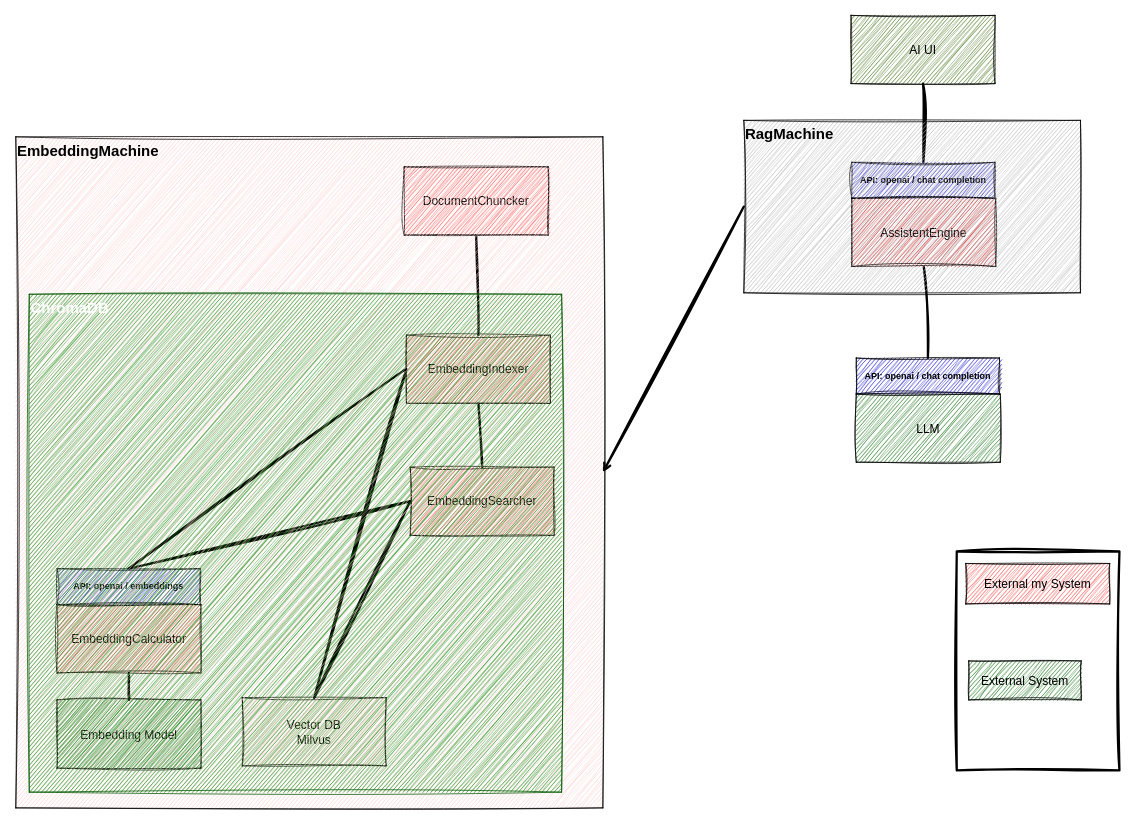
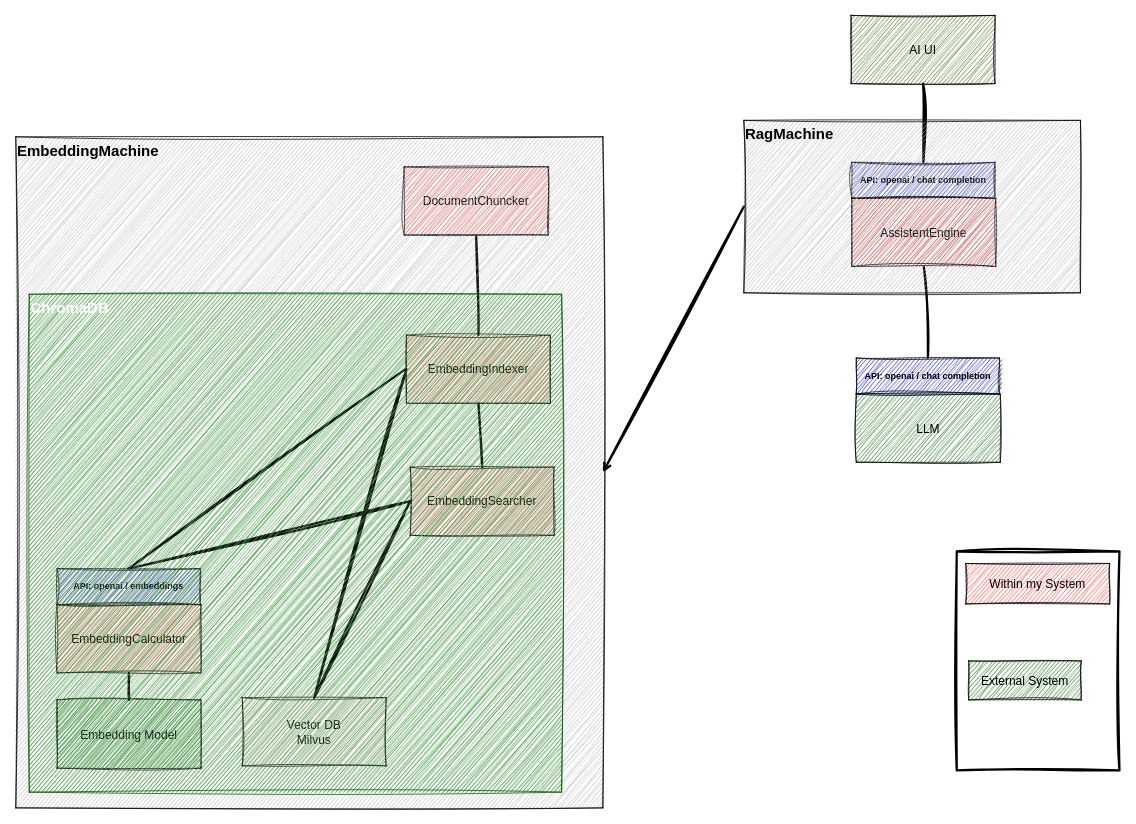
  <mxCell id="0" />
  <mxCell id="1" parent="0" />
  <mxCell id="2" value="" style="rounded=0;whiteSpace=wrap;html=1;fontSize=12;fillColor=none;sketch=1;curveFitting=1;jiggle=2;strokeWidth=3;" parent="1" vertex="1"><mxGeometry x="1275" y="735" width="217" height="292" as="geometry" /></mxCell>
  <mxCell id="3" value="Vector DB&lt;br&gt;Milvus" style="rounded=0;whiteSpace=wrap;html=1;fontSize=16;fillStyle=auto;fillColor=#FFCCCC;sketch=1;curveFitting=1;jiggle=2;" parent="1" vertex="1"><mxGeometry x="322" y="930" width="192" height="91" as="geometry" /></mxCell>
  <mxCell id="4" value="EmbeddingIndexer" style="rounded=0;whiteSpace=wrap;html=1;fontSize=16;fillStyle=auto;fillColor=#FF3333;sketch=1;curveFitting=1;jiggle=2;" parent="1" vertex="1"><mxGeometry x="541" y="446.5" width="192" height="91" as="geometry" /></mxCell>
  <mxCell id="5" value="" style="edgeStyle=none;html=1;entryX=0.5;entryY=0;entryDx=0;entryDy=0;exitX=0;exitY=0.5;exitDx=0;exitDy=0;endArrow=none;endFill=0;strokeWidth=3;sketch=1;curveFitting=1;jiggle=2;" parent="1" source="4" target="3" edge="1"><mxGeometry relative="1" as="geometry"><mxPoint x="453.394" y="503.5" as="sourcePoint" /><mxPoint x="513" y="566" as="targetPoint" /></mxGeometry></mxCell>
  <mxCell id="6" value="EmbeddingSearcher" style="rounded=0;whiteSpace=wrap;html=1;fontSize=16;fillStyle=auto;fillColor=#FF3333;sketch=1;curveFitting=1;jiggle=2;" parent="1" vertex="1"><mxGeometry x="546" y="622.5" width="192" height="91" as="geometry" /></mxCell>
  <mxCell id="7" value="" style="edgeStyle=none;html=1;entryX=0.5;entryY=0;entryDx=0;entryDy=0;exitX=0;exitY=0.5;exitDx=0;exitDy=0;endArrow=none;endFill=0;strokeWidth=3;sketch=1;curveFitting=1;jiggle=2;" parent="1" source="6" target="3" edge="1"><mxGeometry relative="1" as="geometry"><mxPoint x="576" y="679.5" as="sourcePoint" /><mxPoint x="442" y="644" as="targetPoint" /></mxGeometry></mxCell>
  <mxCell id="8" value="AI UI" style="rounded=0;whiteSpace=wrap;html=1;fontSize=16;fillStyle=auto;fillColor=#336600;sketch=1;curveFitting=1;jiggle=2;" parent="1" vertex="1"><mxGeometry x="1134" y="20" width="192" height="91" as="geometry" /></mxCell>
  <mxCell id="9" value="" style="edgeStyle=none;html=1;exitX=0.5;exitY=1;exitDx=0;exitDy=0;endArrow=none;endFill=0;strokeWidth=3;sketch=1;curveFitting=1;jiggle=2;entryX=0.5;entryY=0;entryDx=0;entryDy=0;" parent="1" source="23" target="19" edge="1"><mxGeometry relative="1" as="geometry"><mxPoint x="1231" y="353" as="sourcePoint" /><mxPoint x="1247" y="501" as="targetPoint" /></mxGeometry></mxCell>
  <mxCell id="10" value="" style="edgeStyle=none;html=1;exitX=0.5;exitY=1;exitDx=0;exitDy=0;endArrow=none;endFill=0;strokeWidth=3;sketch=1;curveFitting=1;jiggle=2;entryX=0.5;entryY=0;entryDx=0;entryDy=0;" parent="1" source="8" target="24" edge="1"><mxGeometry relative="1" as="geometry"><mxPoint x="1241" y="423" as="sourcePoint" /><mxPoint x="1237" y="240" as="targetPoint" /></mxGeometry></mxCell>
  <mxCell id="11" value="" style="edgeStyle=none;html=1;entryX=0.5;entryY=1;entryDx=0;entryDy=0;exitX=0.5;exitY=0;exitDx=0;exitDy=0;endArrow=none;endFill=0;strokeWidth=3;sketch=1;curveFitting=1;jiggle=2;" parent="1" source="6" target="4" edge="1"><mxGeometry relative="1" as="geometry"><mxPoint x="717" y="675" as="sourcePoint" /><mxPoint x="508" y="678" as="targetPoint" /></mxGeometry></mxCell>
  <mxCell id="12" value="" style="edgeStyle=none;html=1;endArrow=none;endFill=0;strokeWidth=3;sketch=1;curveFitting=1;jiggle=2;entryX=0.5;entryY=0;entryDx=0;entryDy=0;" parent="1" target="16" edge="1"><mxGeometry relative="1" as="geometry"><mxPoint x="539" y="492.5" as="sourcePoint" /><mxPoint x="550" y="749.5" as="targetPoint" /></mxGeometry></mxCell>
  <mxCell id="13" value="" style="edgeStyle=none;html=1;entryX=0.5;entryY=0;entryDx=0;entryDy=0;exitX=0;exitY=0.5;exitDx=0;exitDy=0;endArrow=none;endFill=0;strokeWidth=3;sketch=1;curveFitting=1;jiggle=2;" parent="1" source="6" target="16" edge="1"><mxGeometry relative="1" as="geometry"><mxPoint x="576" y="679.5" as="sourcePoint" /><mxPoint x="629" y="837" as="targetPoint" /></mxGeometry></mxCell>
  <mxCell id="14" value="" style="group" parent="1" vertex="1" connectable="0"><mxGeometry x="75" y="758" width="192" height="139" as="geometry" /></mxCell>
  <mxCell id="15" value="EmbeddingCalculator" style="rounded=0;whiteSpace=wrap;html=1;fontSize=16;fillStyle=auto;fillColor=#FF3333;sketch=1;curveFitting=1;jiggle=2;" parent="14" vertex="1"><mxGeometry y="48" width="192" height="91" as="geometry" /></mxCell>
  <mxCell id="16" value="API: openai / embeddings" style="rounded=0;whiteSpace=wrap;html=1;fontSize=12;fillStyle=auto;fillColor=#0000CC;sketch=1;curveFitting=1;jiggle=2;fontStyle=1" parent="14" vertex="1"><mxGeometry width="191" height="48" as="geometry" /></mxCell>
  <mxCell id="17" value="" style="group" parent="1" vertex="1" connectable="0"><mxGeometry x="1141" y="477" width="192" height="139" as="geometry" /></mxCell>
  <mxCell id="18" value="LLM" style="rounded=0;whiteSpace=wrap;html=1;fontSize=16;fillStyle=auto;fillColor=#006600;sketch=1;curveFitting=1;jiggle=2;" parent="17" vertex="1"><mxGeometry y="48" width="192" height="91" as="geometry" /></mxCell>
  <mxCell id="19" value="API: openai / chat completion" style="rounded=0;whiteSpace=wrap;html=1;fontSize=12;fillStyle=auto;fillColor=#0000CC;sketch=1;curveFitting=1;jiggle=2;fontStyle=1" parent="17" vertex="1"><mxGeometry width="191" height="48" as="geometry" /></mxCell>
  <mxCell id="20" value="Embedding Model" style="rounded=0;whiteSpace=wrap;html=1;fontSize=16;fillStyle=auto;fillColor=#006600;sketch=1;curveFitting=1;jiggle=2;" parent="1" vertex="1"><mxGeometry x="75" y="933" width="192" height="91" as="geometry" /></mxCell>
  <mxCell id="21" value="" style="edgeStyle=none;html=1;exitX=0.5;exitY=0;exitDx=0;exitDy=0;endArrow=none;endFill=0;strokeWidth=3;sketch=1;curveFitting=1;jiggle=2;entryX=0.5;entryY=1;entryDx=0;entryDy=0;" parent="1" source="20" target="15" edge="1"><mxGeometry relative="1" as="geometry"><mxPoint x="333" y="670" as="sourcePoint" /><mxPoint x="339.5" y="890" as="targetPoint" /></mxGeometry></mxCell>
  <mxCell id="22" value="" style="group" parent="1" vertex="1" connectable="0"><mxGeometry x="1135" y="216" width="192" height="139" as="geometry" /></mxCell>
  <mxCell id="23" value="AssistentEngine" style="rounded=0;whiteSpace=wrap;html=1;fontSize=16;fillStyle=auto;fillColor=#CC0000;sketch=1;curveFitting=1;jiggle=2;" parent="22" vertex="1"><mxGeometry y="48" width="192" height="91" as="geometry" /></mxCell>
  <mxCell id="24" value="API: openai / chat completion" style="rounded=0;whiteSpace=wrap;html=1;fontSize=12;fillStyle=auto;fillColor=#0000CC;sketch=1;curveFitting=1;jiggle=2;fontStyle=1" parent="22" vertex="1"><mxGeometry width="191" height="48" as="geometry" /></mxCell>
- <mxCell id="25" value="External my System" style="rounded=0;whiteSpace=wrap;html=1;fontSize=16;fillStyle=auto;fillColor=#FF3333;sketch=1;curveFitting=1;jiggle=2;" parent="1" vertex="1"><mxGeometry x="1287" y="751" width="192" height="54" as="geometry" /></mxCell>
+ <mxCell id="25" value="Within my System" style="rounded=0;whiteSpace=wrap;html=1;fontSize=16;fillStyle=auto;fillColor=#FF3333;sketch=1;curveFitting=1;jiggle=2;" parent="1" vertex="1"><mxGeometry x="1287" y="751" width="192" height="54" as="geometry" /></mxCell>
  <mxCell id="26" value="External System" style="rounded=0;whiteSpace=wrap;html=1;fontSize=16;fillStyle=auto;fillColor=#006600;sketch=1;curveFitting=1;jiggle=2;" parent="1" vertex="1"><mxGeometry x="1291" y="881" width="150" height="52" as="geometry" /></mxCell>
  <mxCell id="27" value="DocumentChuncker" style="rounded=0;whiteSpace=wrap;html=1;fontSize=16;fillStyle=auto;fillColor=#FF3333;sketch=1;curveFitting=1;jiggle=2;" parent="1" vertex="1"><mxGeometry x="538" y="222" width="192" height="91" as="geometry" /></mxCell>
  <mxCell id="28" value="" style="edgeStyle=none;html=1;entryX=0.5;entryY=1;entryDx=0;entryDy=0;endArrow=none;endFill=0;strokeWidth=3;sketch=1;curveFitting=1;jiggle=2;exitX=0.5;exitY=0;exitDx=0;exitDy=0;" parent="1" source="4" target="27" edge="1"><mxGeometry relative="1" as="geometry"><mxPoint x="878" y="502" as="sourcePoint" /><mxPoint x="868" y="372" as="targetPoint" /></mxGeometry></mxCell>
- <mxCell id="29" value="EmbeddingMachine" style="rounded=0;whiteSpace=wrap;html=1;sketch=1;curveFitting=1;jiggle=2;fillColor=#ffcccc;fillStyle=hachure;strokeColor=#000000;align=left;verticalAlign=top;fontStyle=1;fontSize=20;" parent="1" vertex="1"><mxGeometry x="20" y="182" width="783" height="895" as="geometry" /></mxCell>
+ <mxCell id="29" value="EmbeddingMachine" style="rounded=0;whiteSpace=wrap;html=1;sketch=1;curveFitting=1;jiggle=2;fillColor=#B3B3B3;fillStyle=hachure;strokeColor=#000000;align=left;verticalAlign=top;fontStyle=1;fontSize=20;" parent="1" vertex="1"><mxGeometry x="20" y="182" width="783" height="895" as="geometry" /></mxCell>
  <mxCell id="30" value="RagMachine" style="rounded=0;whiteSpace=wrap;html=1;sketch=1;curveFitting=1;jiggle=2;fillColor=#B3B3B3;fillStyle=hachure;strokeColor=#000000;align=left;verticalAlign=top;fontStyle=1;fontSize=20;" parent="1" vertex="1"><mxGeometry x="991" y="160" width="449" height="230" as="geometry" /></mxCell>
  <mxCell id="31" value="" style="edgeStyle=none;html=1;entryX=1;entryY=0.5;entryDx=0;entryDy=0;exitX=0;exitY=0.5;exitDx=0;exitDy=0;endArrow=open;endFill=0;strokeWidth=3;sketch=1;curveFitting=1;jiggle=2;strokeColor=default;" parent="1" source="30" target="29" edge="1"><mxGeometry relative="1" as="geometry"><mxPoint x="1228" y="417" as="sourcePoint" /><mxPoint x="652" y="632.5" as="targetPoint" /><Array as="points" /></mxGeometry></mxCell>
  <mxCell id="32" value="ChromaDB" style="rounded=0;whiteSpace=wrap;html=1;sketch=1;curveFitting=1;jiggle=2;fillColor=#008a00;fillStyle=hachure;strokeColor=#005700;align=left;verticalAlign=top;fontStyle=1;fontSize=20;fontColor=#ffffff;" parent="1" vertex="1"><mxGeometry x="38" y="392" width="710" height="664" as="geometry" /></mxCell>
